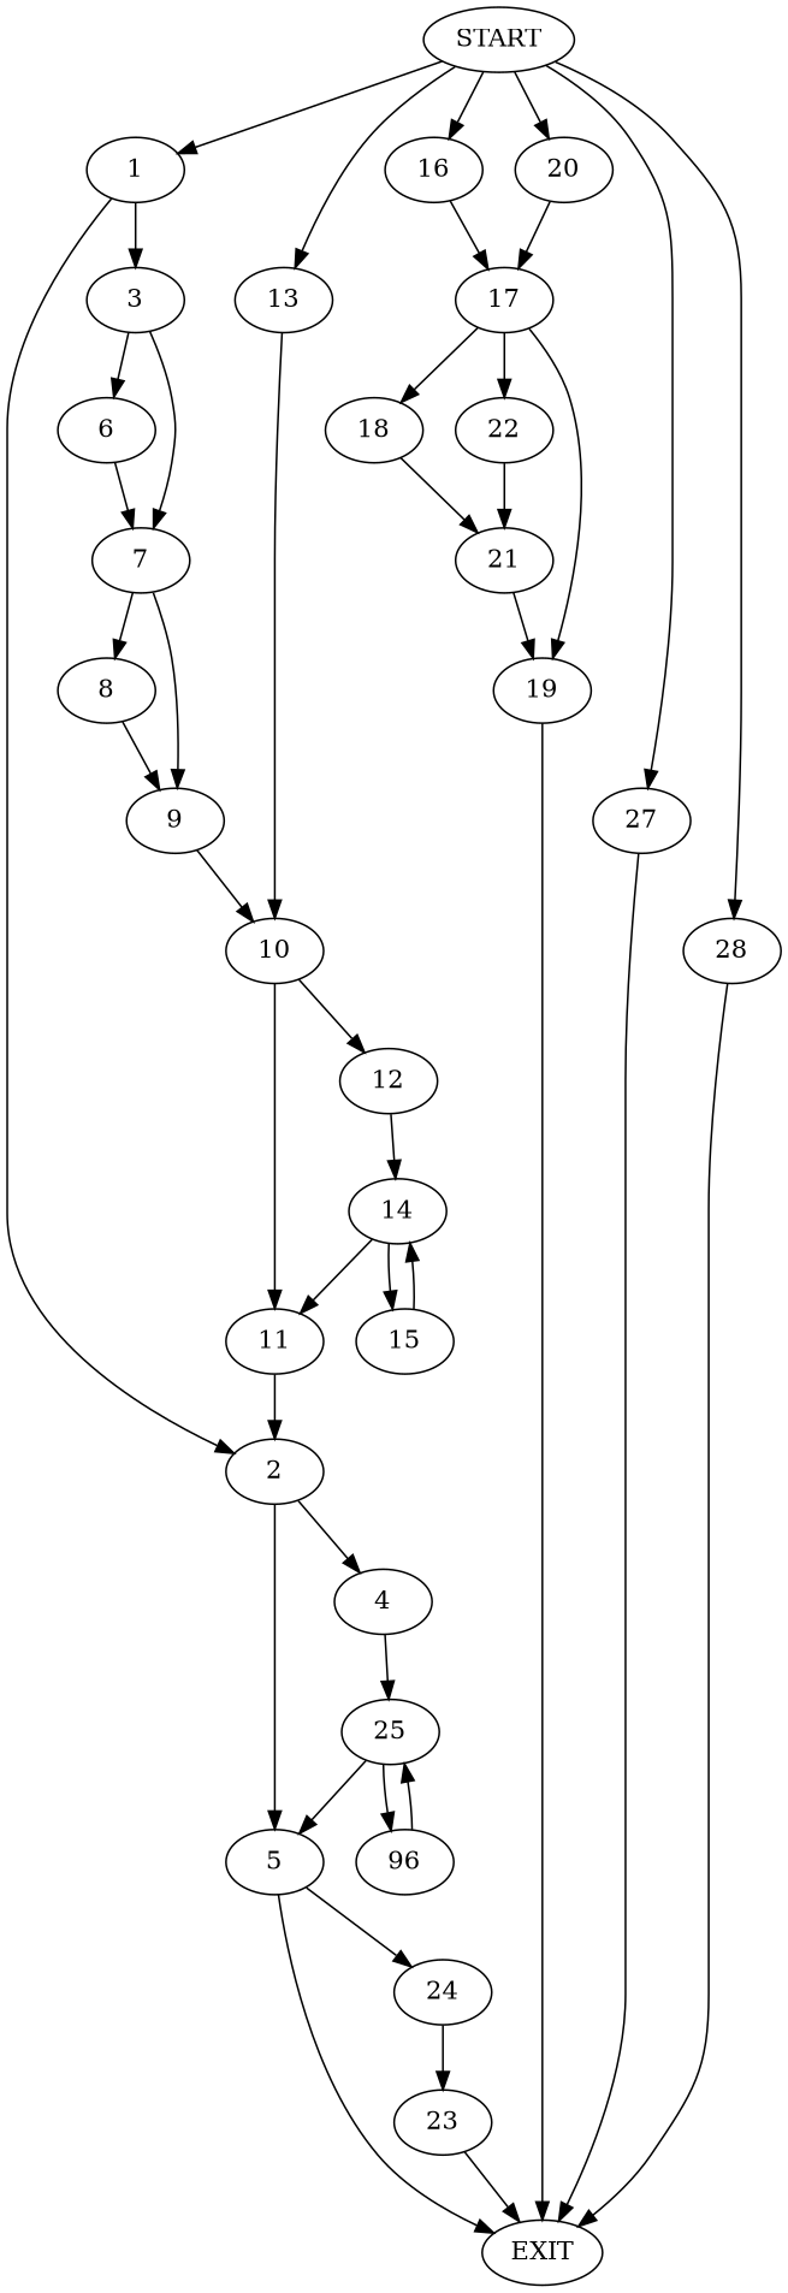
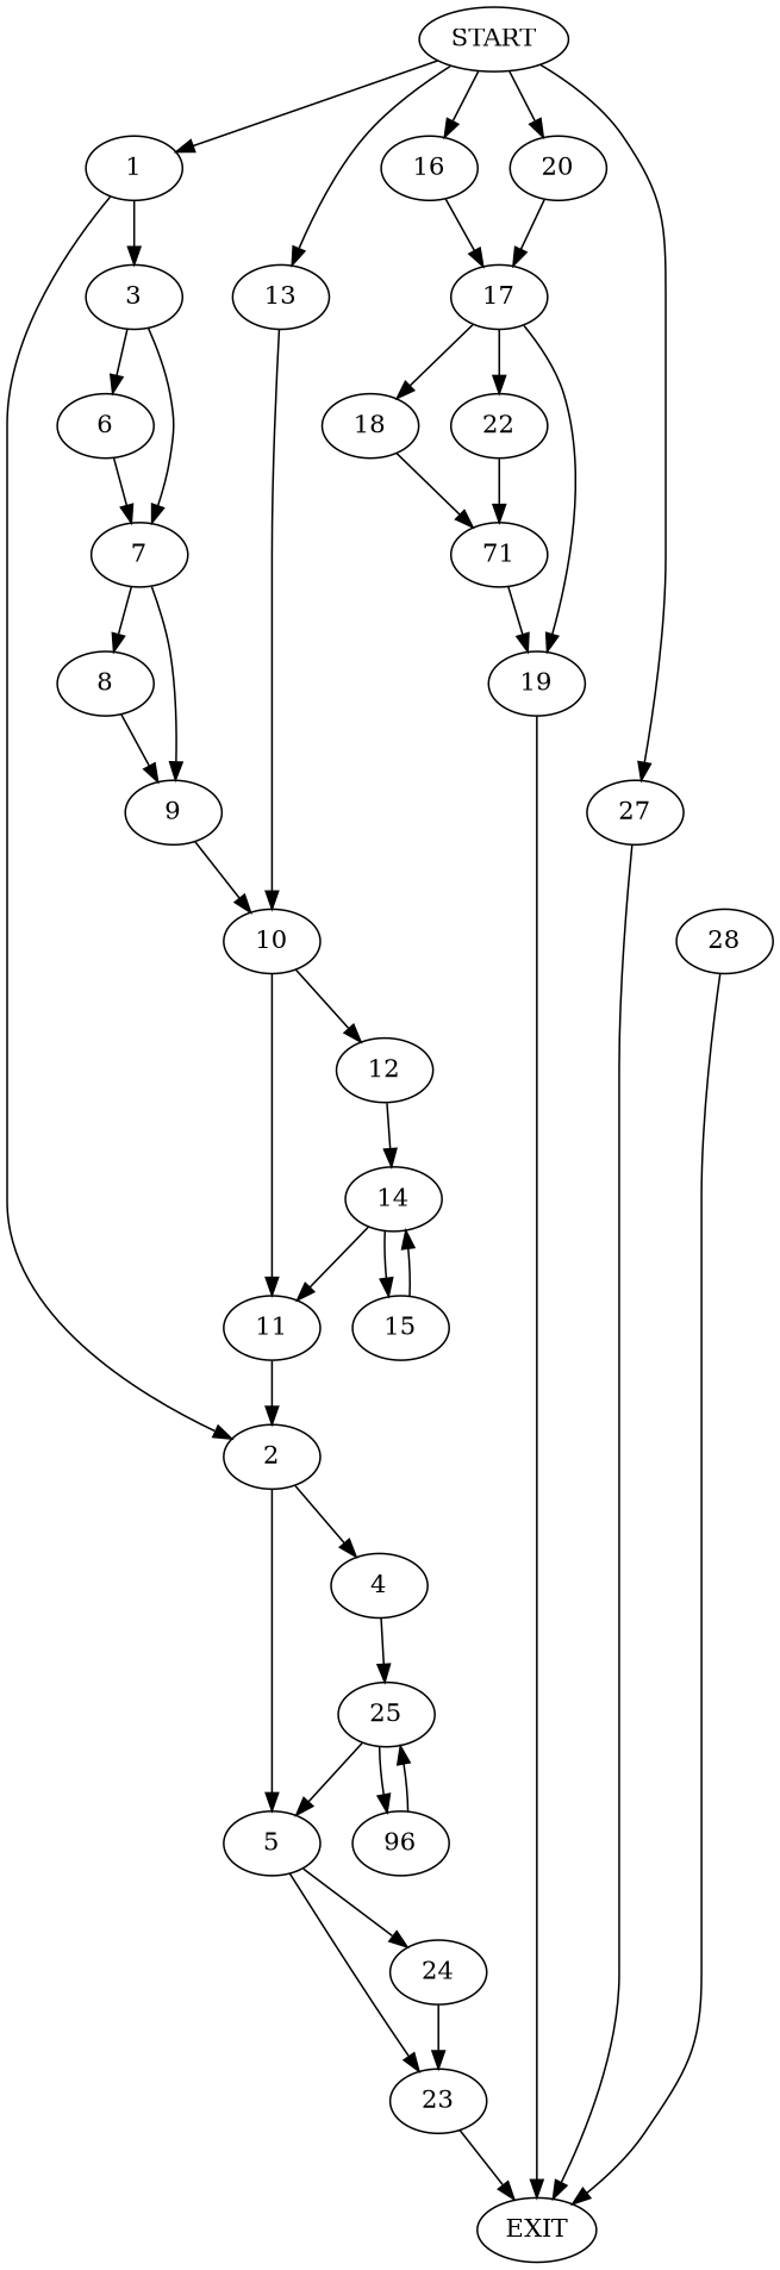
  digraph {
    n1 [label=START]
    1
    13
    16
    20
    27
    28
    2
    3
    10
    17
    n12 [label=EXIT]
    4
    5
    6
    7
    25
    23
    24
    8
    9
    n22 [label=96]
    11
    12
    14
    15
    18
    19
    22
-   21
+   21 [label=71]
    n1 -> 1
    n1 -> 13
    n1 -> 16
    n1 -> 20
    n1 -> 27
-   n1 -> 28
    1 -> 2
    1 -> 3
    13 -> 10
    16 -> 17
    20 -> 17
    27 -> n12
    28 -> n12
    2 -> 4
    2 -> 5
    3 -> 6
    3 -> 7
    10 -> 11
    10 -> 12
    17 -> 18
    17 -> 19
    17 -> 22
    4 -> 25
-   5 -> n12
+   5 -> 23
    5 -> 24
    6 -> 7
    7 -> 8
    7 -> 9
    25 -> 5
    25 -> n22
    23 -> n12
    24 -> 23
    8 -> 9
    9 -> 10
    n22 -> 25
    11 -> 2
    12 -> 14
    14 -> 11
    14 -> 15
    15 -> 14
    18 -> 21
    19 -> n12
    22 -> 21
    21 -> 19
  }
